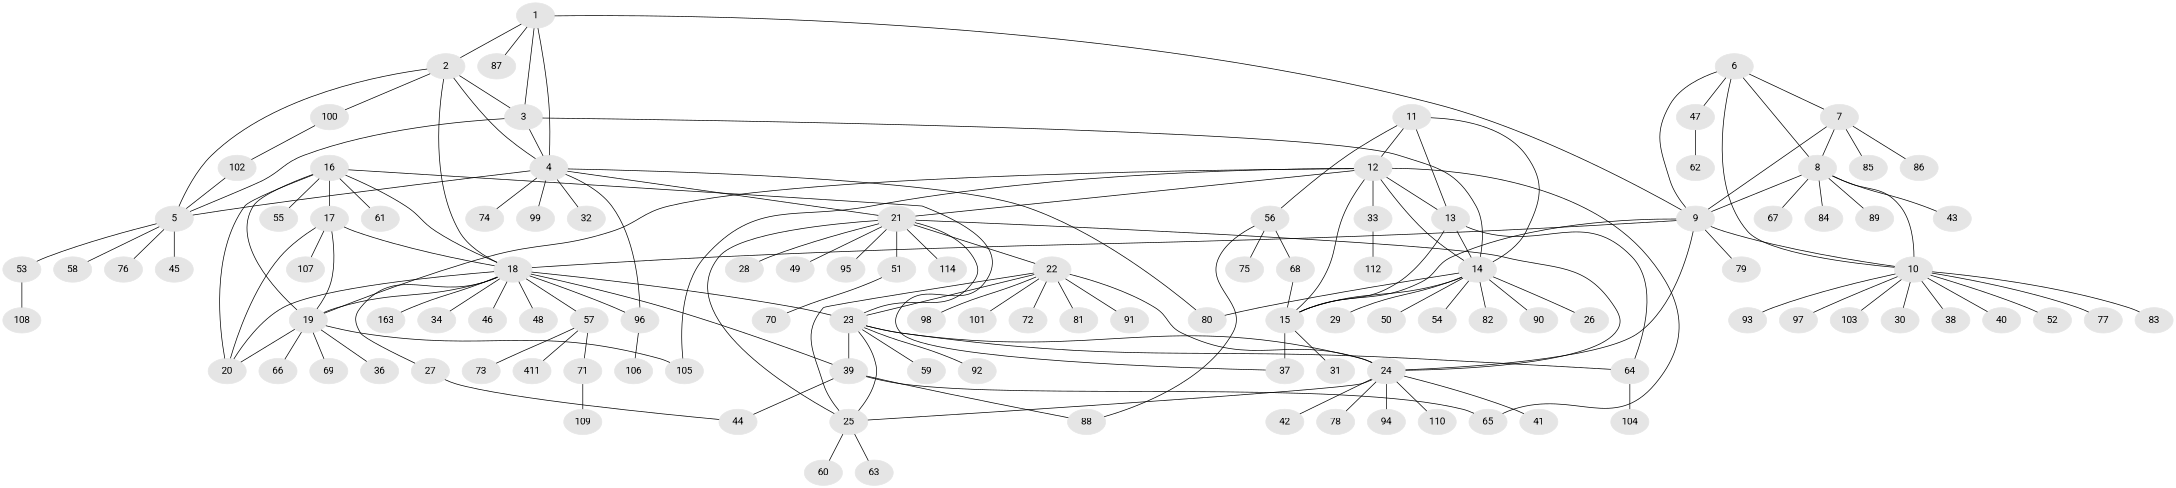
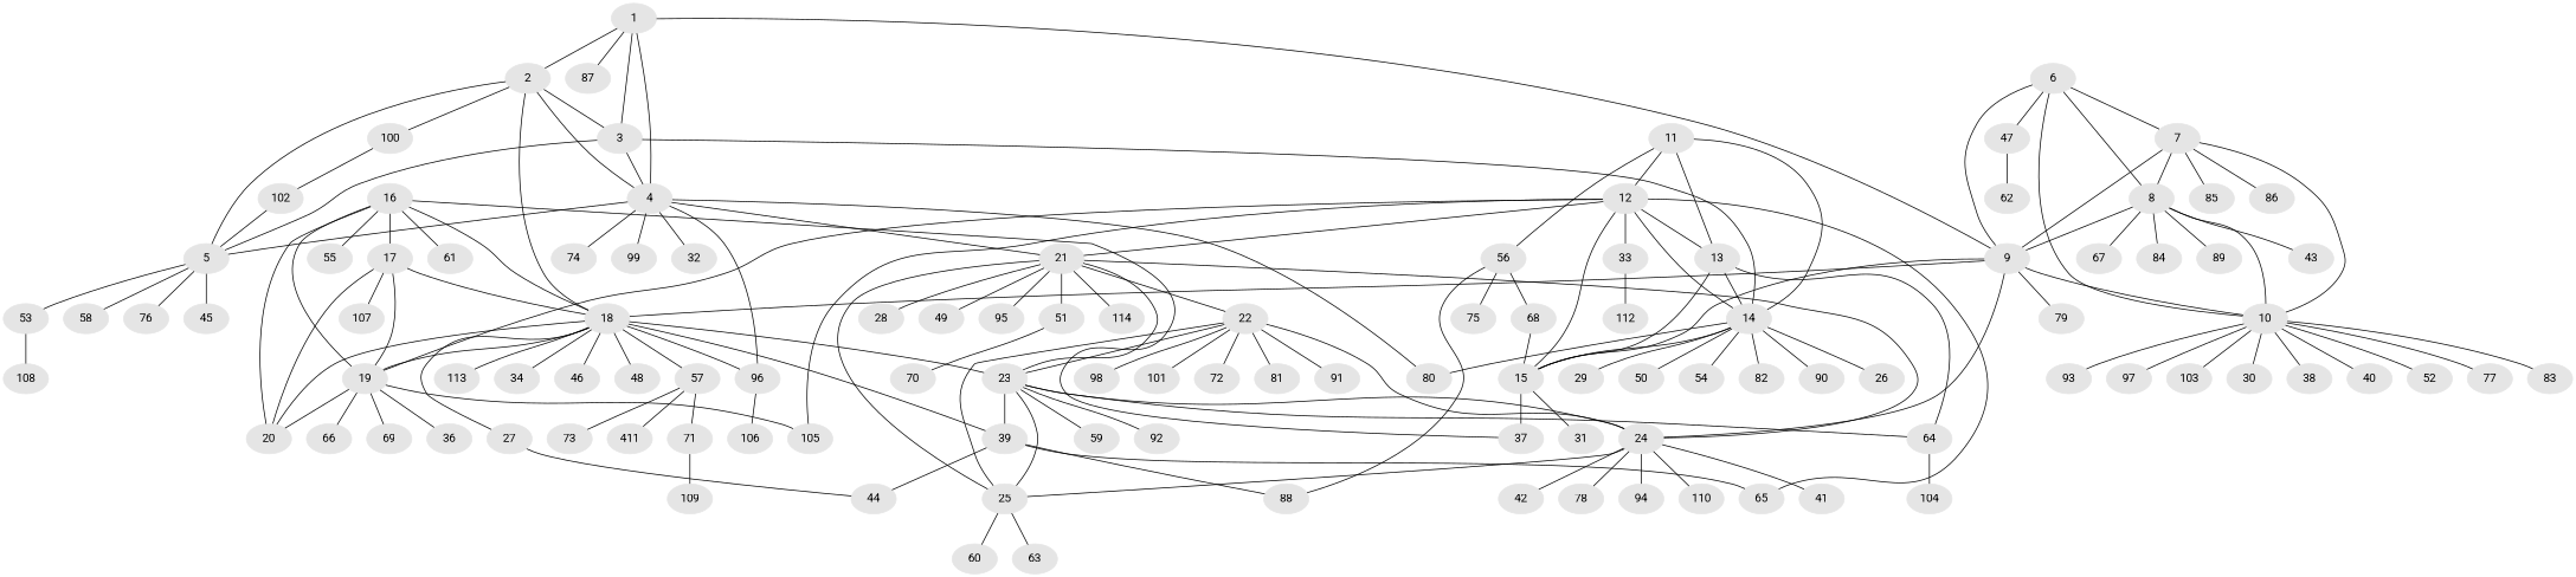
  graph {
    fontname=Roboto
    node [color=gray90 fontname=Roboto style=filled]
    edge [fontname=Roboto]
    1
    2
    3
    4
    9
    87
    5
    18
    100
    14
    21
    32
    74
    80
    96
    99
    45
    53
    58
    76
    10
    15
    24
    79
    19
    20
    23
    27
    34
    39
    46
    48
    57
-   113 [label=163]
+   113
    102
    26
    29
    50
    54
    82
    90
    22
    25
    28
    49
    51
    95
    114
    106
    108
    6
    7
    8
    47
    85
    86
    43
    67
    84
    89
    30
    38
    40
    52
    77
    83
    93
    97
    103
    62
    31
    37
    41
    42
    78
    94
    110
    11
    12
    13
    56
    33
    65
    105
    64
    88
    68
    75
    36
    66
    69
    112
    104
    16
    17
    55
    61
    107
    59
    92
    44
    71
    73
    n104 [label=411]
    72
    81
    91
    98
    101
    60
    63
    70
    109
    1 -- 2
    1 -- 3
    1 -- 4
    1 -- 9
    1 -- 87
    2 -- 3
    2 -- 4
    2 -- 5
    2 -- 18
    2 -- 100
    3 -- 4
    3 -- 5
    3 -- 14
    4 -- 5
    4 -- 21
    4 -- 32
    4 -- 74
    4 -- 80
    4 -- 96
    4 -- 99
    9 -- 18
    9 -- 10
    9 -- 15
    9 -- 24
    9 -- 79
    5 -- 45
    5 -- 53
    5 -- 58
    5 -- 76
    18 -- 96
    18 -- 19
    18 -- 20
    18 -- 23
    18 -- 27
    18 -- 34
    18 -- 39
    18 -- 46
    18 -- 48
    18 -- 57
    18 -- 113
    100 -- 102
    14 -- 80
    14 -- 15
    14 -- 26
    14 -- 29
    14 -- 50
    14 -- 54
    14 -- 82
    14 -- 90
    21 -- 24
    21 -- 23
    21 -- 22
    21 -- 25
    21 -- 28
    21 -- 49
    21 -- 51
    21 -- 95
    21 -- 114
    96 -- 106
    53 -- 108
    10 -- 30
    10 -- 38
    10 -- 40
    10 -- 52
    10 -- 77
    10 -- 83
    10 -- 93
    10 -- 97
    10 -- 103
    15 -- 31
    15 -- 37
    24 -- 25
    24 -- 41
    24 -- 42
    24 -- 78
    24 -- 94
    24 -- 110
    19 -- 20
    19 -- 105
    19 -- 36
    19 -- 66
    19 -- 69
    23 -- 24
    23 -- 39
    23 -- 25
    23 -- 64
    23 -- 59
    23 -- 92
    27 -- 44
    39 -- 65
    39 -- 88
    39 -- 44
    57 -- 71
    57 -- 73
    57 -- n104
    102 -- 5
    22 -- 24
    22 -- 23
    22 -- 25
    22 -- 72
    22 -- 81
    22 -- 91
    22 -- 98
    22 -- 101
    25 -- 60
    25 -- 63
    51 -- 70
    6 -- 9
    6 -- 10
    6 -- 7
    6 -- 8
    6 -- 47
    7 -- 9
+   7 -- 10
    7 -- 8
    7 -- 85
    7 -- 86
    8 -- 9
    8 -- 10
    8 -- 43
    8 -- 67
    8 -- 84
    8 -- 89
    47 -- 62
    11 -- 14
    11 -- 12
    11 -- 13
    11 -- 56
    12 -- 14
    12 -- 21
    12 -- 15
    12 -- 19
    12 -- 13
    12 -- 33
    12 -- 65
    12 -- 105
    13 -- 14
    13 -- 15
    13 -- 64
    56 -- 88
    56 -- 68
    56 -- 75
    33 -- 112
    64 -- 104
    68 -- 15
    16 -- 18
    16 -- 19
    16 -- 20
    16 -- 37
    16 -- 17
    16 -- 55
    16 -- 61
    17 -- 18
    17 -- 19
    17 -- 20
    17 -- 107
    71 -- 109
  }
